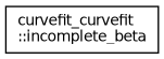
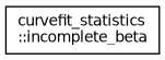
  digraph {
    rankdir=LR
-   n1 [color=black fillcolor=white fontname=Helvetica fontsize=10 height=0.2 label="curvefit_curvefit\l::incomplete_beta" shape=record style=filled width=0.4]
+   n1 [color=black fillcolor=white fontname=Helvetica fontsize=10 height=0.2 label="curvefit_statistics\l::incomplete_beta" shape=record style=filled width=0.4]
  }
